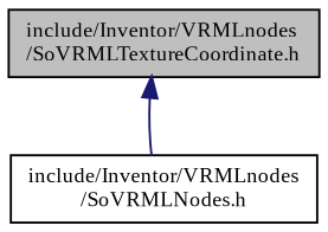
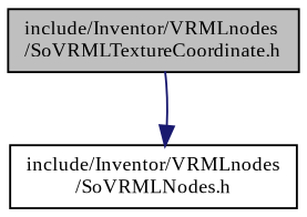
  digraph {
    fontname="Liberation Serif"
    node [color=black fontname="Liberation Serif" fontsize=10 shape=record style=filled]
    n1 [fillcolor=grey75 fontcolor=black height=0.2 label="include/Inventor/VRMLnodes\l/SoVRMLTextureCoordinate.h" width=0.4]
    n2 [fillcolor=white height=0.2 label="include/Inventor/VRMLnodes\l/SoVRMLNodes.h" width=0.4]
-   n1 -> n2 [color=midnightblue dir=back fontname="Liberation Serif" fontsize=10 labelfontname=Helvetica labelfontsize=10 style=solid]
+   n2 -> n1 [color=midnightblue dir=back fontname="Liberation Serif" fontsize=10 labelfontname=Helvetica labelfontsize=10 style=solid]
  }
